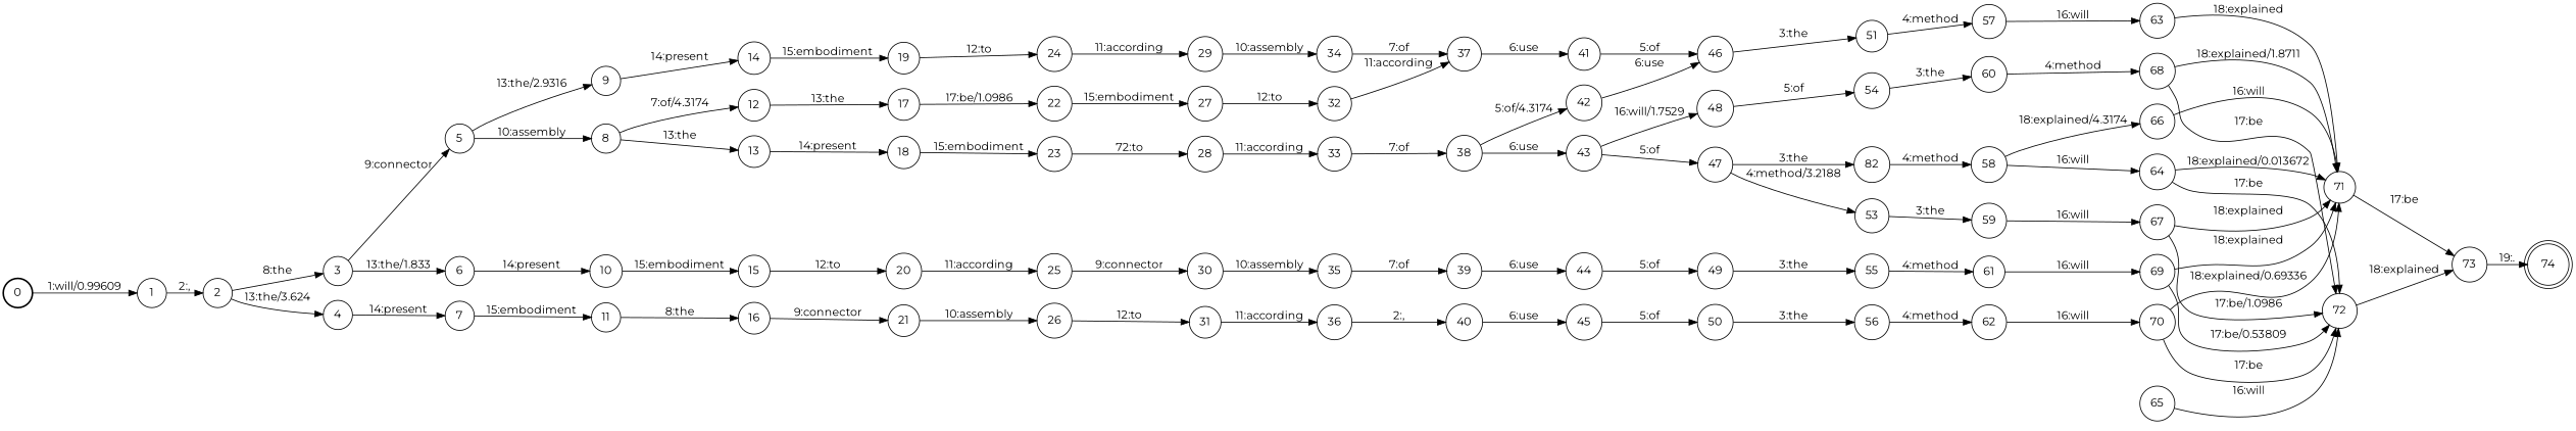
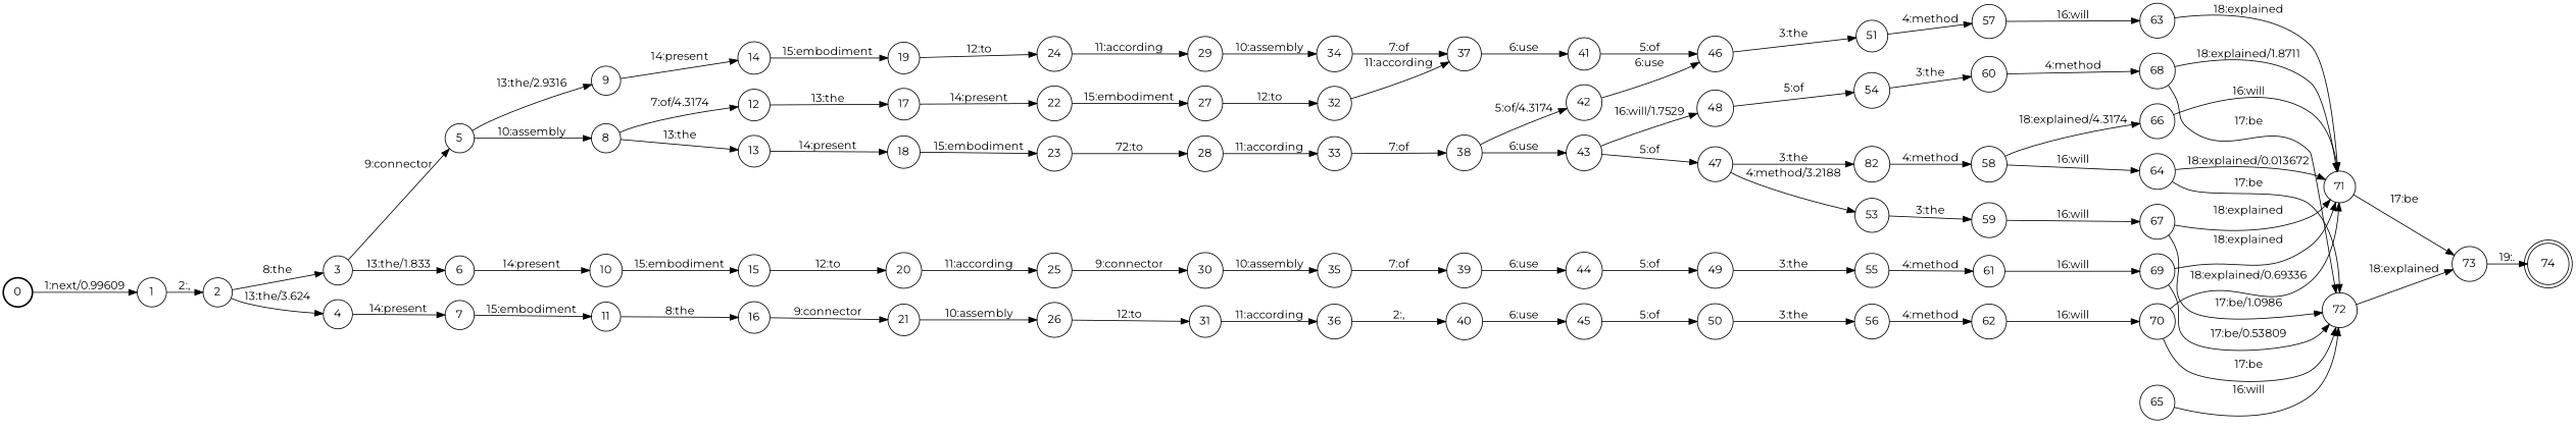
  digraph {
    fontname=Montserrat
    nodesep=0.25
    rankdir=LR
    ranksep=0.4
    node [fontname=Montserrat fontsize=14 shape=circle style=solid]
    edge [fontname=Montserrat fontsize=14]
    n1 [label=0 style=bold]
    n2 [label=1]
    n3 [label=2]
    n4 [label=3]
    n5 [label=4]
    n6 [label=6]
    n7 [label=5]
    n8 [label=7]
    n9 [label=10]
    n10 [label=9]
    n11 [label=8]
    n12 [label=11]
    n13 [label=15]
    n14 [label=14]
    n15 [label=12]
    n16 [label=13]
    n17 [label=16]
    n18 [label=19]
    n19 [label=17]
    n20 [label=18]
    n21 [label=20]
    n22 [label=21]
    n23 [label=22]
    n24 [label=23]
    n25 [label=24]
    n26 [label=25]
    n27 [label=26]
    n28 [label=27]
    n29 [label=28]
    n30 [label=29]
    n31 [label=30]
    n32 [label=31]
    n33 [label=32]
    n34 [label=33]
    n35 [label=34]
    n36 [label=35]
    n37 [label=36]
    n38 [label=37]
    n39 [label=38]
    n40 [label=39]
    n41 [label=40]
    n42 [label=41]
    n43 [label=43]
    n44 [label=42]
    n45 [label=44]
    n46 [label=45]
    n47 [label=46]
    n48 [label=47]
    n49 [label=48]
    n50 [label=49]
    n51 [label=50]
    n52 [label=51]
    n53 [label=53]
    n54 [label=82]
    n55 [label=54]
    n56 [label=55]
    n57 [label=56]
    n58 [label=57]
    n59 [label=59]
    n60 [label=58]
    n61 [label=60]
    n62 [label=61]
    n63 [label=62]
    n64 [label=63]
    n65 [label=67]
    n66 [label=64]
    n67 [label=66]
    n68 [label=68]
    n69 [label=69]
    n70 [label=70]
    n71 [label=71]
    n72 [label=72]
    n73 [label=65]
    n74 [label=73]
    n75 [label=74 shape=doublecircle]
-   n1 -> n2 [label="1:will/0.99609"]
+   n1 -> n2 [label="1:next/0.99609"]
    n2 -> n3 [label="2:,"]
    n3 -> n4 [label="8:the"]
    n3 -> n5 [label="13:the/3.624"]
    n4 -> n6 [label="13:the/1.833"]
    n4 -> n7 [label="9:connector"]
    n5 -> n8 [label="14:present"]
    n6 -> n9 [label="14:present"]
    n7 -> n10 [label="13:the/2.9316"]
    n7 -> n11 [label="10:assembly"]
    n8 -> n12 [label="15:embodiment"]
    n9 -> n13 [label="15:embodiment"]
    n10 -> n14 [label="14:present"]
    n11 -> n15 [label="7:of/4.3174"]
    n11 -> n16 [label="13:the"]
    n12 -> n17 [label="8:the"]
    n13 -> n21 [label="12:to"]
    n14 -> n18 [label="15:embodiment"]
    n15 -> n19 [label="13:the"]
    n16 -> n20 [label="14:present"]
    n17 -> n22 [label="9:connector"]
    n18 -> n25 [label="12:to"]
-   n19 -> n23 [label="17:be/1.0986"]
+   n19 -> n23 [label="14:present"]
    n20 -> n24 [label="15:embodiment"]
    n21 -> n26 [label="11:according"]
    n22 -> n27 [label="10:assembly"]
    n23 -> n28 [label="15:embodiment"]
    n24 -> n29 [label="72:to"]
    n25 -> n30 [label="11:according"]
    n26 -> n31 [label="9:connector"]
    n27 -> n32 [label="12:to"]
    n28 -> n33 [label="12:to"]
    n29 -> n34 [label="11:according"]
    n30 -> n35 [label="10:assembly"]
    n31 -> n36 [label="10:assembly"]
    n32 -> n37 [label="11:according"]
    n33 -> n38 [label="11:according"]
    n34 -> n39 [label="7:of"]
    n35 -> n38 [label="7:of"]
    n36 -> n40 [label="7:of"]
    n37 -> n41 [label="2:,"]
    n38 -> n42 [label="6:use"]
    n39 -> n43 [label="6:use"]
    n39 -> n44 [label="5:of/4.3174"]
    n40 -> n45 [label="6:use"]
    n41 -> n46 [label="6:use"]
    n42 -> n47 [label="5:of"]
    n43 -> n48 [label="5:of"]
    n43 -> n49 [label="16:will/1.7529"]
    n44 -> n47 [label="6:use"]
    n45 -> n50 [label="5:of"]
    n46 -> n51 [label="5:of"]
    n47 -> n52 [label="3:the"]
    n48 -> n53 [label="4:method/3.2188"]
    n48 -> n54 [label="3:the"]
    n49 -> n55 [label="5:of"]
    n50 -> n56 [label="3:the"]
    n51 -> n57 [label="3:the"]
    n52 -> n58 [label="4:method"]
    n53 -> n59 [label="3:the"]
    n54 -> n60 [label="4:method"]
    n55 -> n61 [label="3:the"]
    n56 -> n62 [label="4:method"]
    n57 -> n63 [label="4:method"]
    n58 -> n64 [label="16:will"]
    n59 -> n65 [label="16:will"]
    n60 -> n66 [label="16:will"]
    n60 -> n67 [label="18:explained/4.3174"]
    n61 -> n68 [label="4:method"]
    n62 -> n69 [label="16:will"]
    n63 -> n70 [label="16:will"]
    n64 -> n71 [label="18:explained"]
    n65 -> n71 [label="18:explained"]
    n65 -> n72 [label="17:be/1.0986"]
    n66 -> n71 [label="18:explained/0.013672"]
    n66 -> n72 [label="17:be"]
    n67 -> n71 [label="16:will"]
    n68 -> n71 [label="18:explained/1.8711"]
    n68 -> n72 [label="17:be"]
    n69 -> n71 [label="18:explained"]
    n69 -> n72 [label="17:be/0.53809"]
    n70 -> n71 [label="18:explained/0.69336"]
    n70 -> n72 [label="17:be"]
    n71 -> n74 [label="17:be"]
    n72 -> n74 [label="18:explained"]
    n73 -> n72 [label="16:will"]
    n74 -> n75 [label="19:."]
  }
